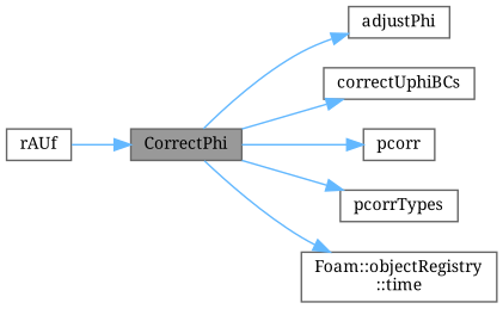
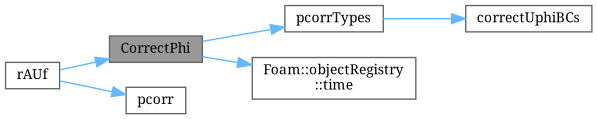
  digraph {
    fontname="Noto Serif"
    rankdir=LR
    node [color=grey40 fillcolor=white fontname="Noto Serif" fontsize=10 shape=box style=filled]
    edge [color=steelblue1 fontname="Noto Serif" fontsize=10 labelfontname=Helvetica labelfontsize=10 style=solid]
    n1 [color=gray40 fillcolor=grey60 fontcolor=black height=0.2 label=CorrectPhi width=0.4]
-   n2 [height=0.2 label=adjustPhi width=0.4]
    n3 [height=0.2 label=correctUphiBCs width=0.4]
    n4 [height=0.2 label=pcorr width=0.4]
    n5 [height=0.2 label=pcorrTypes width=0.4]
    n6 [height=0.2 label="Foam::objectRegistry\l::time" width=0.4]
    n7 [height=0.2 label=rAUf width=0.4]
-   n1 -> n2
-   n1 -> n3
-   n1 -> n4
+   n5 -> n3
+   n7 -> n4
    n1 -> n5
    n1 -> n6
    n7 -> n1
  }
